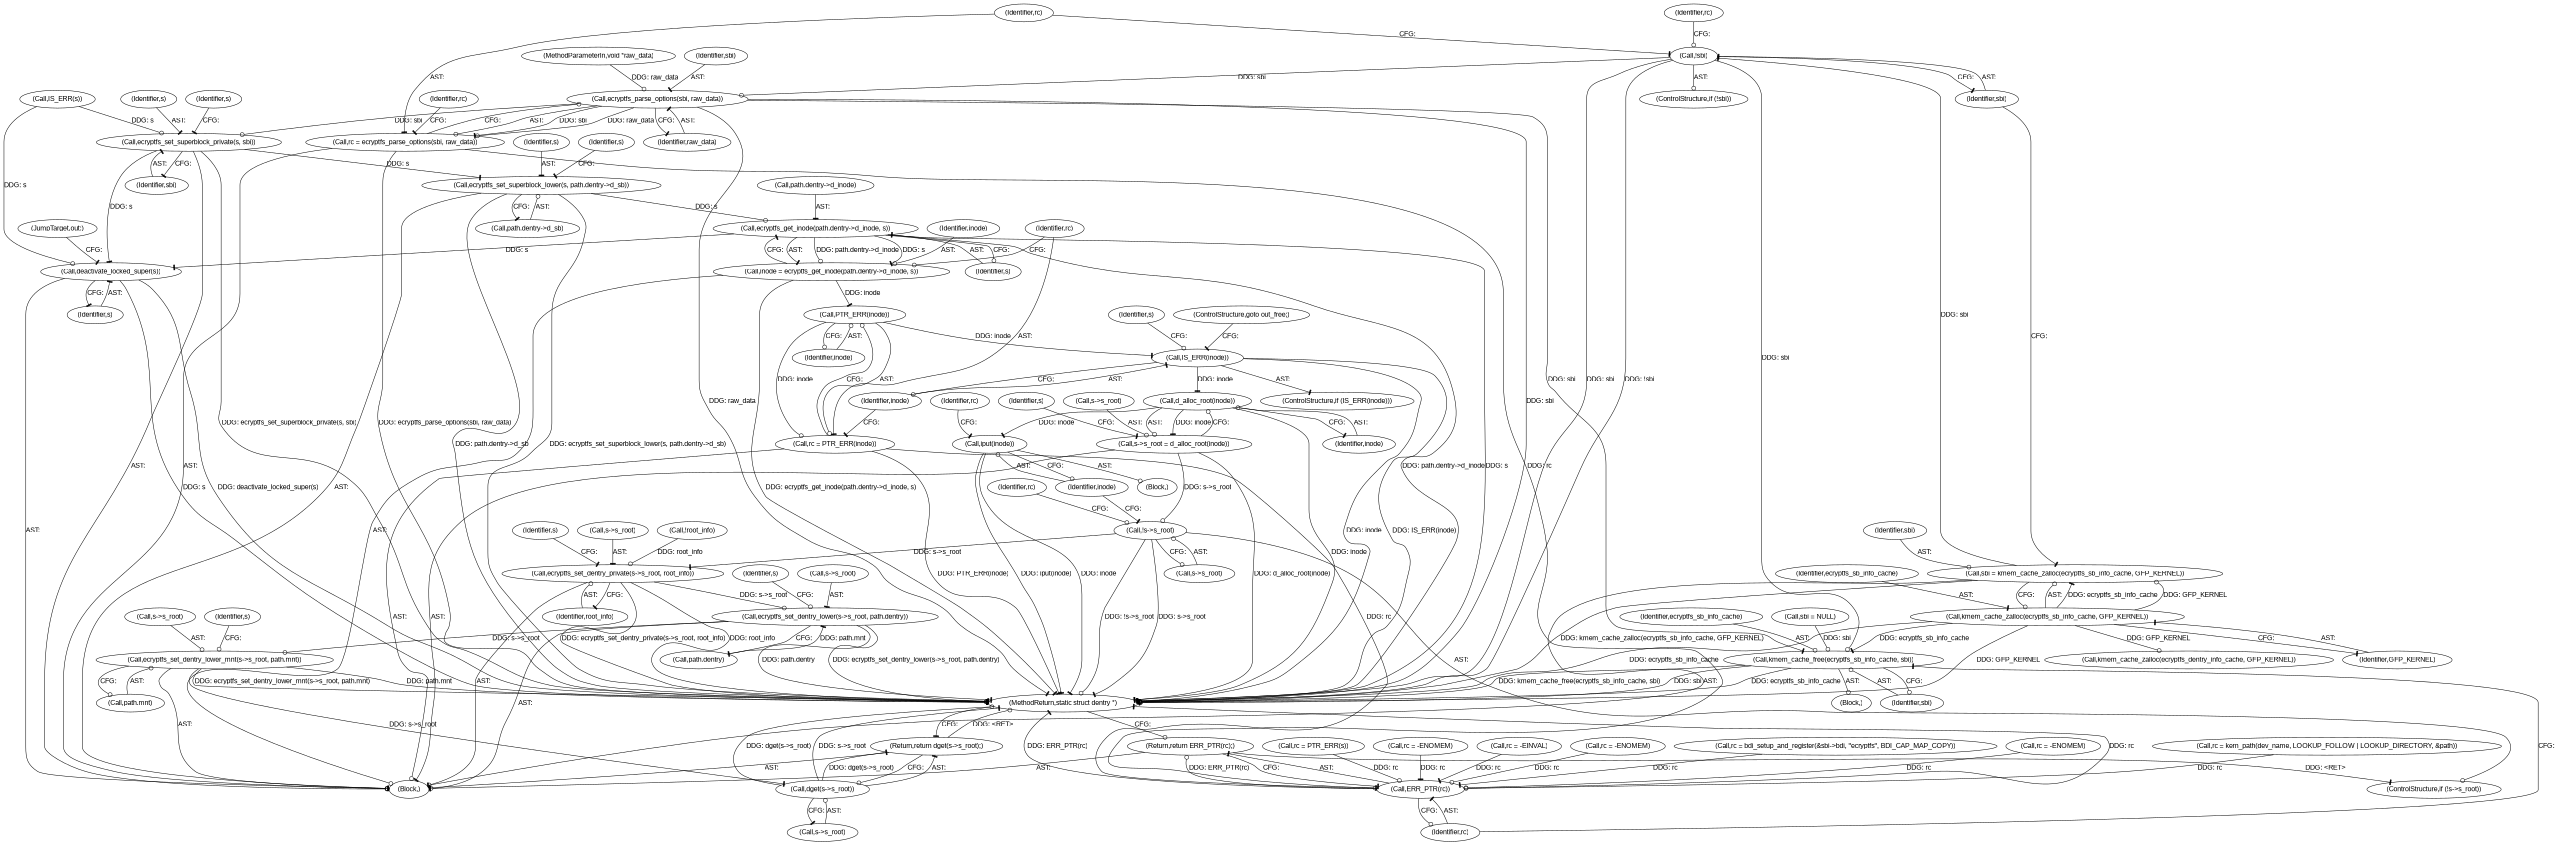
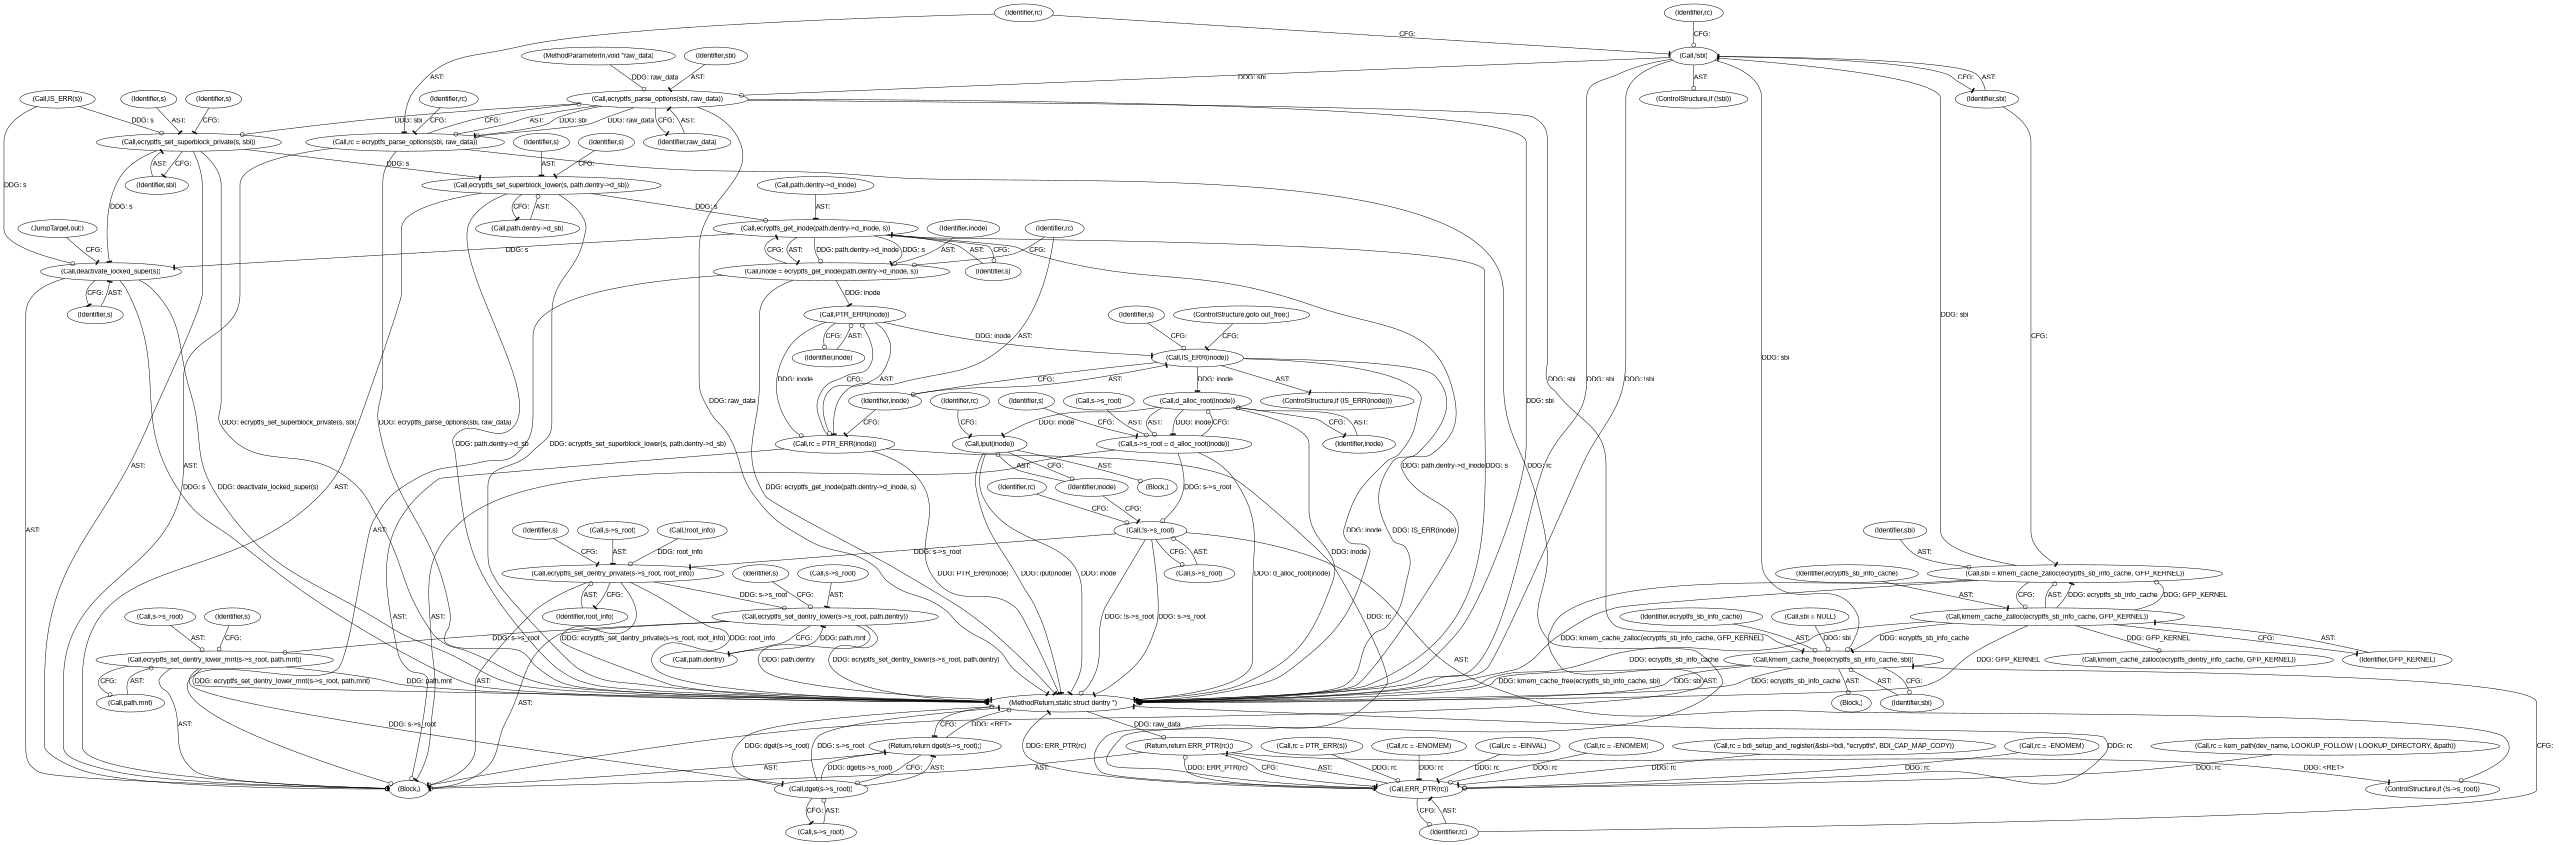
  digraph {
    fontname="Liberation Sans"
    node [fontname="Liberation Sans"]
    edge [arrowhead=tee fontname="Liberation Sans"]
    n1 [label="(Call,!sbi)"]
    n2 [label="(Call,ecryptfs_parse_options(sbi, raw_data))"]
    n3 [label="(Call,kmem_cache_free(ecryptfs_sb_info_cache, sbi))"]
    n4 [label="(MethodReturn,static struct dentry *)"]
    n5 [label="(Identifier,sbi)"]
    n6 [label="(ControlStructure,if (!sbi))"]
    n7 [label="(Call,rc = ecryptfs_parse_options(sbi, raw_data))"]
    n8 [label="(Call,ecryptfs_set_superblock_private(s, sbi))"]
    n9 [label="(Identifier,raw_data)"]
    n10 [label="(Block,)"]
    n11 [label="(Identifier,sbi)"]
    n12 [label="(Return,return ERR_PTR(rc);)"]
    n13 [label="(Return,return dget(s->s_root);)"]
    n14 [label="(Call,sbi = kmem_cache_zalloc(ecryptfs_sb_info_cache, GFP_KERNEL))"]
    n15 [label="(Call,kmem_cache_zalloc(ecryptfs_sb_info_cache, GFP_KERNEL))"]
    n16 [label="(Block,)"]
    n17 [label="(Call,kmem_cache_zalloc(ecryptfs_dentry_info_cache, GFP_KERNEL))"]
    n18 [label="(Identifier,GFP_KERNEL)"]
    n19 [label="(Call,ERR_PTR(rc))"]
    n20 [label="(Call,ecryptfs_set_superblock_lower(s, path.dentry->d_sb))"]
    n21 [label="(Call,deactivate_locked_super(s))"]
    n22 [label="(Identifier,sbi)"]
    n23 [label="(Identifier,rc)"]
    n24 [label="(ControlStructure,if (!s->s_root))"]
    n25 [label="(Call,ecryptfs_get_inode(path.dentry->d_inode, s))"]
    n26 [label="(Call,path.dentry->d_sb)"]
    n27 [label="(Identifier,s)"]
    n28 [label="(Call,inode = ecryptfs_get_inode(path.dentry->d_inode, s))"]
    n29 [label="(Identifier,s)"]
    n30 [label="(Call,PTR_ERR(inode))"]
    n31 [label="(Call,rc = PTR_ERR(inode))"]
    n32 [label="(Call,IS_ERR(inode))"]
    n33 [label="(Identifier,inode)"]
    n34 [label="(Call,d_alloc_root(inode))"]
    n35 [label="(Identifier,inode)"]
    n36 [label="(ControlStructure,if (IS_ERR(inode)))"]
    n37 [label="(Call,s->s_root = d_alloc_root(inode))"]
    n38 [label="(Call,iput(inode))"]
    n39 [label="(Identifier,inode)"]
    n40 [label="(Call,!s->s_root)"]
    n41 [label="(Identifier,inode)"]
    n42 [label="(Block,)"]
    n43 [label="(Call,ecryptfs_set_dentry_private(s->s_root, root_info))"]
    n44 [label="(Call,s->s_root)"]
    n45 [label="(Call,ecryptfs_set_dentry_lower(s->s_root, path.dentry))"]
    n46 [label="(Identifier,root_info)"]
    n47 [label="(Call,ecryptfs_set_dentry_lower_mnt(s->s_root, path.mnt))"]
    n48 [label="(Call,path.dentry)"]
    n49 [label="(Call,dget(s->s_root))"]
    n50 [label="(Call,path.mnt)"]
    n51 [label="(Call,s->s_root)"]
    n52 [label="(Identifier,rc)"]
    n53 [label="(JumpTarget,out:)"]
    n54 [label="(Call,rc = -EINVAL)"]
    n55 [label="(Identifier,s)"]
    n56 [label="(Call,rc = -ENOMEM)"]
    n57 [label="(Identifier,s)"]
    n58 [label="(Identifier,sbi)"]
    n59 [label="(Call,s->s_root)"]
    n60 [label="(Identifier,s)"]
    n61 [label="(Call,rc = bdi_setup_and_register(&sbi->bdi, \"ecryptfs\", BDI_CAP_MAP_COPY))"]
    n62 [label="(Identifier,rc)"]
    n63 [label="(Identifier,s)"]
    n64 [label="(Identifier,rc)"]
    n65 [label="(Identifier,ecryptfs_sb_info_cache)"]
    n66 [label="(Identifier,s)"]
    n67 [label="(Identifier,s)"]
    n68 [label="(Call,rc = -ENOMEM)"]
    n69 [label="(Call,s->s_root)"]
    n70 [label="(Call,rc = kern_path(dev_name, LOOKUP_FOLLOW | LOOKUP_DIRECTORY, &path))"]
    n71 [label="(ControlStructure,goto out_free;)"]
    n72 [label="(Identifier,sbi)"]
    n73 [label="(Call,IS_ERR(s))"]
    n74 [label="(MethodParameterIn,void *raw_data)"]
    n75 [label="(Identifier,s)"]
    n76 [label="(Call,sbi = NULL)"]
    n77 [label="(Identifier,rc)"]
    n78 [label="(Call,path.dentry->d_inode)"]
    n79 [label="(Call,s->s_root)"]
    n80 [label="(Identifier,ecryptfs_sb_info_cache)"]
    n81 [label="(Identifier,rc)"]
    n82 [label="(Identifier,s)"]
    n83 [label="(Call,rc = PTR_ERR(s))"]
    n84 [label="(Identifier,rc)"]
    n85 [label="(Call,s->s_root)"]
    n86 [label="(Call,rc = -ENOMEM)"]
    n87 [label="(Call,!root_info)"]
    n88 [label="(Identifier,inode)"]
    n89 [label="(Identifier,s)"]
    n1 -> n2 [arrowhead=odot label="DDG: sbi"]
    n1 -> n3 [arrowhead=odot label="DDG: sbi"]
    n1 -> n4 [label="DDG: sbi"]
    n1 -> n4 [arrowhead=odot label="DDG: !sbi"]
    n1 -> n5 [label="CFG: "]
    n1 -> n6 [arrowhead=odot label="AST: "]
    n2 -> n3 [label="DDG: sbi"]
    n2 -> n4 [arrowhead=odot label="DDG: sbi"]
    n2 -> n4 [label="DDG: raw_data"]
    n2 -> n7 [arrowhead=odot label="AST: "]
    n2 -> n7 [label="DDG: sbi"]
    n2 -> n7 [arrowhead=odot label="DDG: raw_data"]
    n2 -> n8 [arrowhead=odot label="DDG: sbi"]
    n2 -> n9 [label="CFG: "]
    n3 -> n4 [label="DDG: sbi"]
    n3 -> n4 [label="DDG: ecryptfs_sb_info_cache"]
    n3 -> n4 [arrowhead=odot label="DDG: kmem_cache_free(ecryptfs_sb_info_cache, sbi)"]
    n3 -> n10 [arrowhead=odot label="AST: "]
    n3 -> n11 [arrowhead=odot label="CFG: "]
-   n4 -> n12 [arrowhead=odot label="CFG: "]
+   n4 -> n12 [arrowhead=odot label="DDG: raw_data"]
    n4 -> n13 [label="CFG: "]
    n5 -> n1 [label="AST: "]
    n5 -> n14 [label="CFG: "]
    n7 -> n2 [arrowhead=odot label="CFG: "]
    n7 -> n4 [label="DDG: ecryptfs_parse_options(sbi, raw_data)"]
    n7 -> n16 [arrowhead=odot label="AST: "]
    n7 -> n19 [label="DDG: rc"]
    n8 -> n4 [label="DDG: ecryptfs_set_superblock_private(s, sbi)"]
    n8 -> n16 [arrowhead=odot label="AST: "]
    n8 -> n20 [label="DDG: s"]
    n8 -> n21 [label="DDG: s"]
    n8 -> n22 [label="CFG: "]
    n9 -> n2 [label="AST: "]
    n11 -> n3 [arrowhead=odot label="AST: "]
    n12 -> n16 [arrowhead=odot label="AST: "]
    n12 -> n19 [label="CFG: "]
    n12 -> n24 [label="DDG: <RET>"]
    n13 -> n4 [arrowhead=odot label="DDG: <RET>"]
    n13 -> n16 [label="AST: "]
    n13 -> n49 [arrowhead=odot label="CFG: "]
    n14 -> n1 [label="DDG: sbi"]
    n14 -> n4 [arrowhead=odot label="DDG: kmem_cache_zalloc(ecryptfs_sb_info_cache, GFP_KERNEL)"]
    n14 -> n15 [arrowhead=odot label="CFG: "]
    n14 -> n16 [label="AST: "]
    n15 -> n3 [label="DDG: ecryptfs_sb_info_cache"]
    n15 -> n4 [label="DDG: ecryptfs_sb_info_cache"]
    n15 -> n4 [arrowhead=odot label="DDG: GFP_KERNEL"]
    n15 -> n14 [arrowhead=odot label="AST: "]
    n15 -> n14 [label="DDG: ecryptfs_sb_info_cache"]
    n15 -> n14 [arrowhead=odot label="DDG: GFP_KERNEL"]
    n15 -> n17 [arrowhead=odot label="DDG: GFP_KERNEL"]
    n15 -> n18 [label="CFG: "]
    n18 -> n15 [label="AST: "]
    n19 -> n4 [label="DDG: rc"]
    n19 -> n4 [label="DDG: ERR_PTR(rc)"]
    n19 -> n12 [label="AST: "]
    n19 -> n12 [arrowhead=odot label="DDG: ERR_PTR(rc)"]
    n19 -> n23 [arrowhead=odot label="CFG: "]
    n20 -> n4 [label="DDG: ecryptfs_set_superblock_lower(s, path.dentry->d_sb)"]
    n20 -> n4 [arrowhead=odot label="DDG: path.dentry->d_sb"]
    n20 -> n16 [label="AST: "]
    n20 -> n25 [arrowhead=odot label="DDG: s"]
    n20 -> n26 [label="CFG: "]
    n21 -> n4 [label="DDG: deactivate_locked_super(s)"]
    n21 -> n4 [label="DDG: s"]
    n21 -> n16 [arrowhead=odot label="AST: "]
    n21 -> n27 [label="CFG: "]
    n22 -> n8 [label="AST: "]
    n23 -> n3 [label="CFG: "]
    n23 -> n19 [label="AST: "]
    n25 -> n4 [arrowhead=odot label="DDG: path.dentry->d_inode"]
    n25 -> n4 [label="DDG: s"]
    n25 -> n21 [label="DDG: s"]
    n25 -> n28 [label="AST: "]
    n25 -> n28 [arrowhead=odot label="DDG: path.dentry->d_inode"]
    n25 -> n28 [label="DDG: s"]
    n25 -> n29 [arrowhead=odot label="CFG: "]
    n26 -> n20 [arrowhead=odot label="AST: "]
    n27 -> n21 [label="AST: "]
    n28 -> n4 [label="DDG: ecryptfs_get_inode(path.dentry->d_inode, s)"]
    n28 -> n16 [arrowhead=odot label="AST: "]
    n28 -> n25 [label="CFG: "]
    n28 -> n30 [label="DDG: inode"]
    n29 -> n25 [label="AST: "]
    n30 -> n31 [arrowhead=odot label="AST: "]
    n30 -> n31 [arrowhead=odot label="DDG: inode"]
    n30 -> n32 [label="DDG: inode"]
    n30 -> n33 [arrowhead=odot label="CFG: "]
    n31 -> n4 [label="DDG: PTR_ERR(inode)"]
    n31 -> n16 [arrowhead=odot label="AST: "]
    n31 -> n19 [arrowhead=odot label="DDG: rc"]
    n31 -> n30 [arrowhead=odot label="CFG: "]
    n32 -> n4 [arrowhead=odot label="DDG: IS_ERR(inode)"]
    n32 -> n4 [arrowhead=odot label="DDG: inode"]
    n32 -> n34 [label="DDG: inode"]
    n32 -> n35 [arrowhead=odot label="CFG: "]
    n32 -> n36 [label="AST: "]
    n33 -> n30 [arrowhead=odot label="AST: "]
    n34 -> n4 [label="DDG: inode"]
    n34 -> n37 [arrowhead=odot label="AST: "]
    n34 -> n37 [label="DDG: inode"]
    n34 -> n38 [label="DDG: inode"]
    n34 -> n39 [label="CFG: "]
    n35 -> n31 [label="CFG: "]
    n35 -> n32 [label="AST: "]
    n37 -> n4 [label="DDG: d_alloc_root(inode)"]
    n37 -> n16 [label="AST: "]
    n37 -> n34 [arrowhead=odot label="CFG: "]
    n37 -> n40 [arrowhead=odot label="DDG: s->s_root"]
    n38 -> n4 [label="DDG: inode"]
    n38 -> n4 [label="DDG: iput(inode)"]
    n38 -> n41 [arrowhead=odot label="CFG: "]
    n38 -> n42 [arrowhead=odot label="AST: "]
    n39 -> n34 [arrowhead=odot label="AST: "]
    n40 -> n4 [label="DDG: s->s_root"]
    n40 -> n4 [arrowhead=odot label="DDG: !s->s_root"]
    n40 -> n24 [arrowhead=odot label="AST: "]
    n40 -> n43 [label="DDG: s->s_root"]
    n40 -> n44 [arrowhead=odot label="CFG: "]
    n41 -> n38 [arrowhead=odot label="AST: "]
    n41 -> n40 [label="CFG: "]
    n43 -> n4 [arrowhead=odot label="DDG: root_info"]
    n43 -> n4 [label="DDG: ecryptfs_set_dentry_private(s->s_root, root_info)"]
    n43 -> n16 [arrowhead=odot label="AST: "]
    n43 -> n45 [arrowhead=odot label="DDG: s->s_root"]
    n43 -> n46 [label="CFG: "]
    n44 -> n40 [arrowhead=odot label="AST: "]
    n45 -> n4 [label="DDG: path.dentry"]
    n45 -> n4 [arrowhead=odot label="DDG: ecryptfs_set_dentry_lower(s->s_root, path.dentry)"]
    n45 -> n16 [label="AST: "]
    n45 -> n47 [arrowhead=odot label="DDG: s->s_root"]
    n45 -> n48 [label="CFG: "]
    n46 -> n43 [arrowhead=odot label="AST: "]
    n47 -> n4 [label="DDG: ecryptfs_set_dentry_lower_mnt(s->s_root, path.mnt)"]
    n47 -> n4 [label="DDG: path.mnt"]
    n47 -> n16 [label="AST: "]
    n47 -> n49 [label="DDG: s->s_root"]
    n47 -> n50 [arrowhead=odot label="CFG: "]
    n48 -> n45 [label="DDG: path.mnt"]
    n49 -> n4 [label="DDG: s->s_root"]
    n49 -> n4 [arrowhead=odot label="DDG: dget(s->s_root)"]
    n49 -> n13 [label="AST: "]
    n49 -> n13 [label="DDG: dget(s->s_root)"]
    n49 -> n51 [label="CFG: "]
    n50 -> n47 [arrowhead=odot label="AST: "]
    n51 -> n49 [arrowhead=odot label="AST: "]
    n52 -> n38 [label="CFG: "]
    n53 -> n21 [label="CFG: "]
    n54 -> n19 [label="DDG: rc"]
    n55 -> n20 [label="AST: "]
    n56 -> n19 [arrowhead=odot label="DDG: rc"]
    n57 -> n43 [label="CFG: "]
    n58 -> n2 [label="AST: "]
    n59 -> n47 [arrowhead=odot label="AST: "]
    n60 -> n37 [label="CFG: "]
    n61 -> n19 [label="DDG: rc"]
    n62 -> n40 [arrowhead=odot label="CFG: "]
    n63 -> n47 [arrowhead=odot label="CFG: "]
    n64 -> n1 [arrowhead=odot label="CFG: "]
    n65 -> n3 [arrowhead=odot label="AST: "]
    n66 -> n8 [label="CFG: "]
    n67 -> n45 [arrowhead=odot label="CFG: "]
    n68 -> n19 [arrowhead=odot label="DDG: rc"]
    n69 -> n43 [label="AST: "]
    n70 -> n19 [arrowhead=odot label="DDG: rc"]
    n71 -> n32 [label="CFG: "]
    n72 -> n14 [arrowhead=odot label="AST: "]
    n73 -> n8 [arrowhead=odot label="DDG: s"]
    n73 -> n21 [arrowhead=odot label="DDG: s"]
    n74 -> n2 [arrowhead=odot label="DDG: raw_data"]
    n75 -> n32 [arrowhead=odot label="CFG: "]
    n76 -> n3 [arrowhead=odot label="DDG: sbi"]
    n77 -> n28 [arrowhead=odot label="CFG: "]
    n77 -> n31 [label="AST: "]
    n78 -> n25 [label="AST: "]
    n79 -> n37 [arrowhead=odot label="AST: "]
    n80 -> n15 [label="AST: "]
    n81 -> n7 [label="CFG: "]
    n82 -> n8 [label="AST: "]
    n83 -> n19 [arrowhead=odot label="DDG: rc"]
    n84 -> n1 [label="CFG: "]
    n84 -> n7 [label="AST: "]
    n85 -> n45 [label="AST: "]
    n86 -> n19 [label="DDG: rc"]
    n87 -> n43 [arrowhead=odot label="DDG: root_info"]
    n88 -> n28 [arrowhead=odot label="AST: "]
    n89 -> n20 [label="CFG: "]
  }
